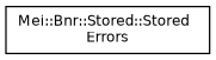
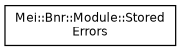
  digraph {
    rankdir=TB
-   n1 [color=black fillcolor=white fontname=Helvetica fontsize=10 height=0.2 label="Mei::Bnr::Stored::Stored\lErrors" shape=record style=filled width=0.4]
+   n1 [color=black fillcolor=white fontname=Helvetica fontsize=10 height=0.2 label="Mei::Bnr::Module::Stored\lErrors" shape=record style=filled width=0.4]
  }
